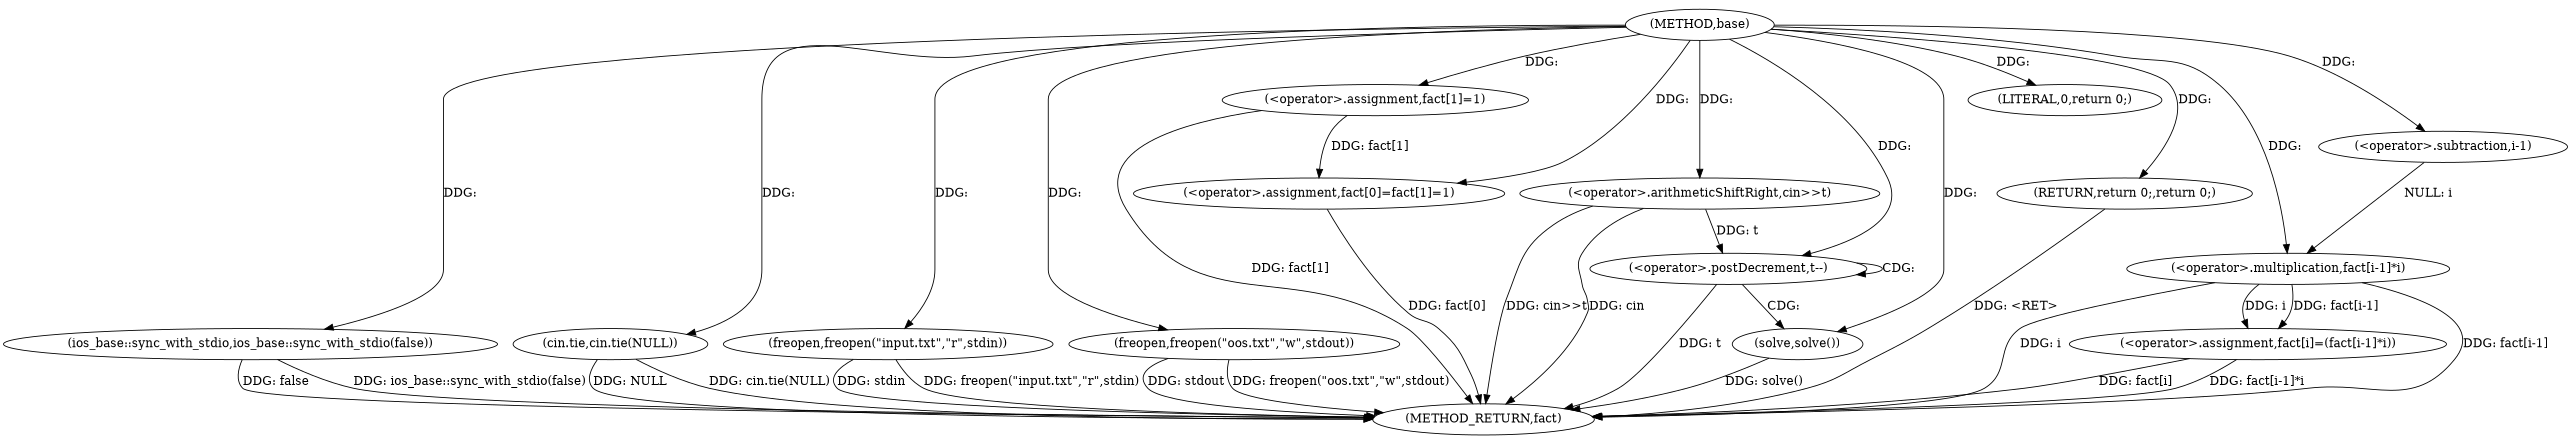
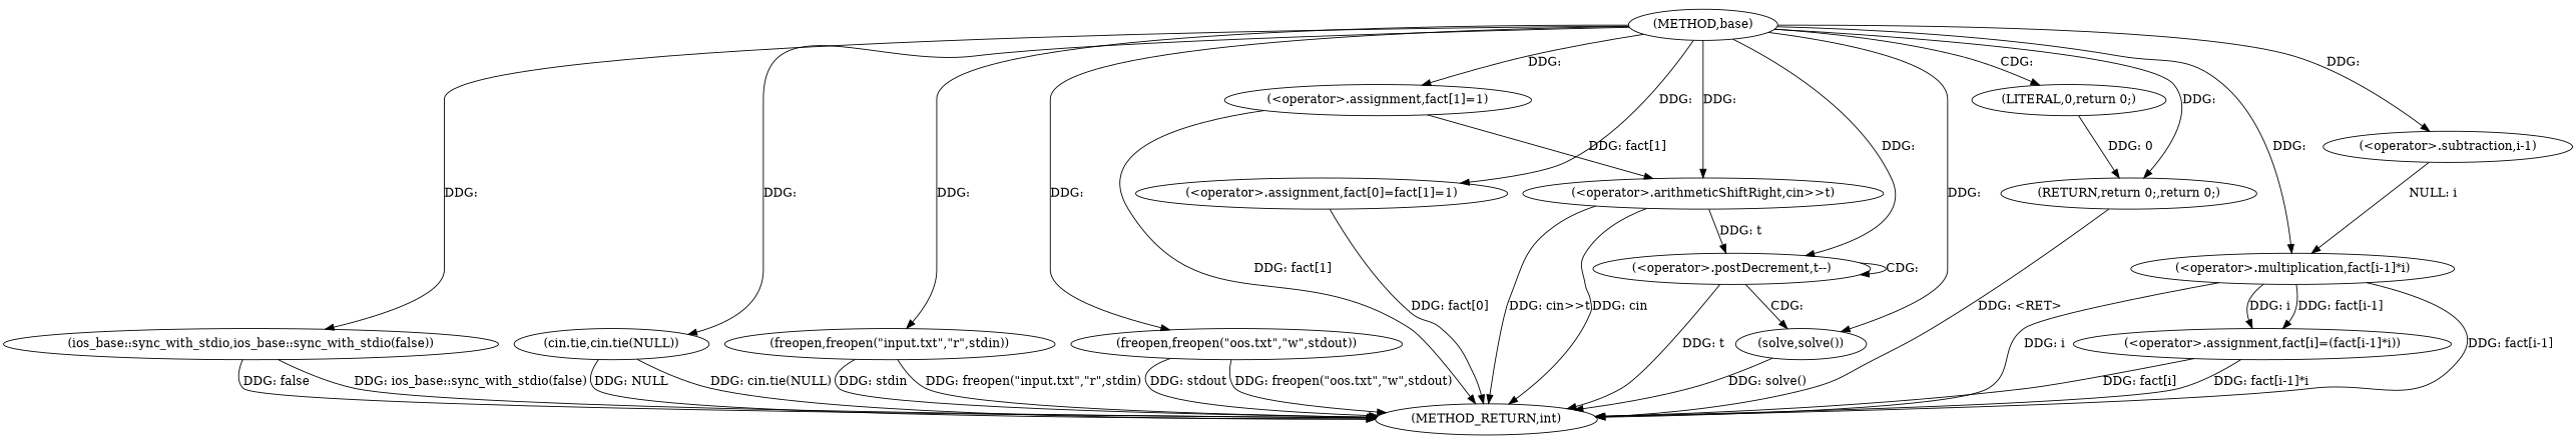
  digraph {
    n1 [label="(METHOD,base)"]
    n2 [label="(ios_base::sync_with_stdio,ios_base::sync_with_stdio(false))"]
    n3 [label="(cin.tie,cin.tie(NULL))"]
    n4 [label="(freopen,freopen(\"input.txt\",\"r\",stdin))"]
    n5 [label="(freopen,freopen(\"oos.txt\",\"w\",stdout))"]
    n6 [label="(<operator>.assignment,fact[0]=fact[1]=1)"]
    n7 [label="(<operator>.arithmeticShiftRight,cin>>t)"]
    n8 [label="(RETURN,return 0;,return 0;)"]
    n9 [label="(<operator>.postDecrement,t--)"]
    n10 [label="(LITERAL,0,return 0;)"]
    n11 [label="(<operator>.assignment,fact[1]=1)"]
    n12 [label="(<operator>.multiplication,fact[i-1]*i)"]
    n13 [label="(solve,solve())"]
    n14 [label="(<operator>.subtraction,i-1)"]
-   n15 [label="(METHOD_RETURN,fact)"]
+   n15 [label="(METHOD_RETURN,int)"]
    n16 [label="(<operator>.assignment,fact[i]=(fact[i-1]*i))"]
    n1 -> n2 [label="DDG: "]
    n1 -> n3 [label="DDG: "]
    n1 -> n4 [label="DDG: "]
    n1 -> n5 [label="DDG: "]
    n1 -> n6 [label="DDG: "]
    n1 -> n7 [label="DDG: "]
    n1 -> n8 [label="DDG: "]
    n1 -> n9 [label="DDG: "]
-   n1 -> n10 [label="DDG: "]
+   n1 -> n10 [label="CDG: "]
    n1 -> n11 [label="DDG: "]
    n1 -> n12 [label="DDG: "]
    n1 -> n13 [label="DDG: "]
    n1 -> n14 [label="DDG: "]
    n2 -> n15 [label="DDG: ios_base::sync_with_stdio(false)"]
    n2 -> n15 [label="DDG: false"]
    n3 -> n15 [label="DDG: cin.tie(NULL)"]
    n3 -> n15 [label="DDG: NULL"]
    n4 -> n15 [label="DDG: freopen(\"input.txt\",\"r\",stdin)"]
    n4 -> n15 [label="DDG: stdin"]
    n5 -> n15 [label="DDG: freopen(\"oos.txt\",\"w\",stdout)"]
    n5 -> n15 [label="DDG: stdout"]
    n6 -> n15 [label="DDG: fact[0]"]
    n7 -> n9 [label="DDG: t"]
    n7 -> n15 [label="DDG: cin>>t"]
    n7 -> n15 [label="DDG: cin"]
    n8 -> n15 [label="DDG: <RET>"]
    n9 -> n9 [label="CDG: "]
    n9 -> n13 [label="CDG: "]
    n9 -> n15 [label="DDG: t"]
-   n11 -> n6 [label="DDG: fact[1]"]
+   n10 -> n8 [label="DDG: 0"]
+   n11 -> n7 [label="DDG: fact[1]"]
    n11 -> n15 [label="DDG: fact[1]"]
    n12 -> n15 [label="DDG: fact[i-1]"]
    n12 -> n15 [label="DDG: i"]
    n12 -> n16 [label="DDG: fact[i-1]"]
    n12 -> n16 [label="DDG: i"]
    n13 -> n15 [label="DDG: solve()"]
    n14 -> n12 [label="NULL: i"]
    n16 -> n15 [label="DDG: fact[i]"]
    n16 -> n15 [label="DDG: fact[i-1]*i"]
  }
